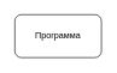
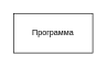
  <mxCell id="0" />
  <mxCell id="1" parent="0" />
- <mxCell id="2" value="Программа" style="whiteSpace=wrap;html=1;rounded=1;" vertex="1" parent="1"><mxGeometry x="20" y="20" width="120" height="60" as="geometry" /></mxCell>
+ <mxCell id="2" value="Программа" style="rounded=0;whiteSpace=wrap;html=1;" vertex="1" parent="1"><mxGeometry x="20" y="20" width="120" height="60" as="geometry" /></mxCell>
